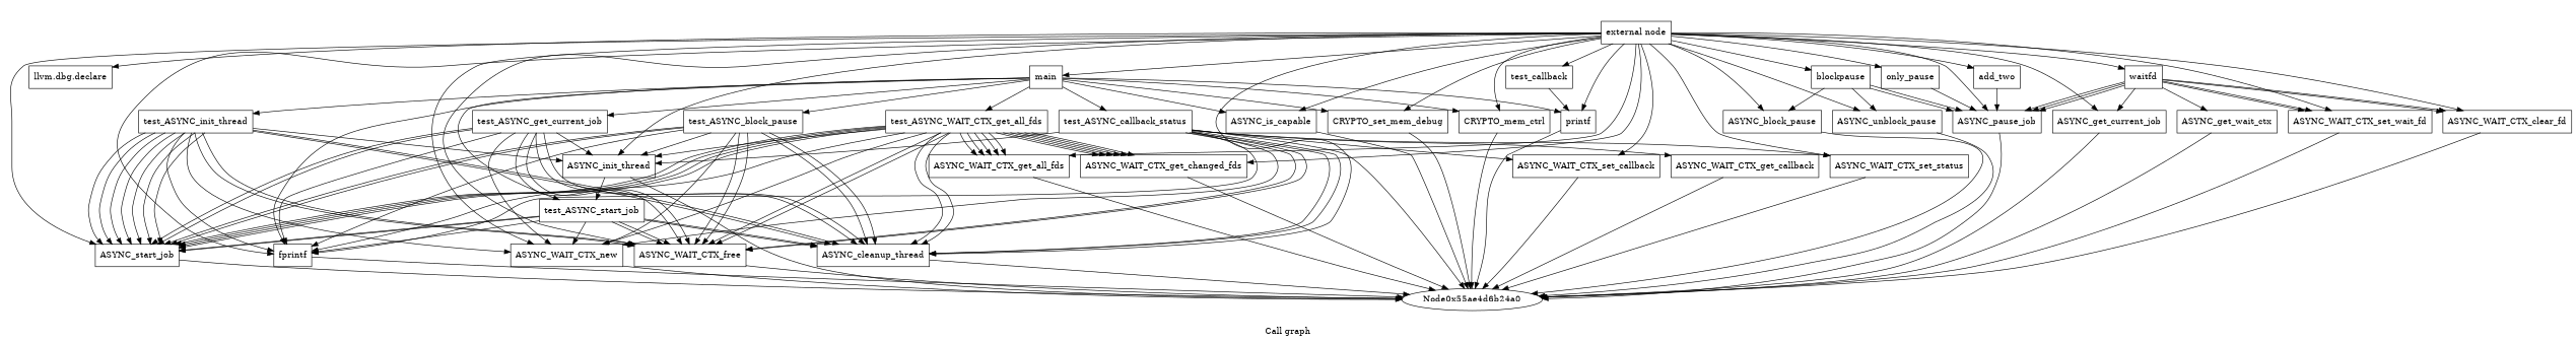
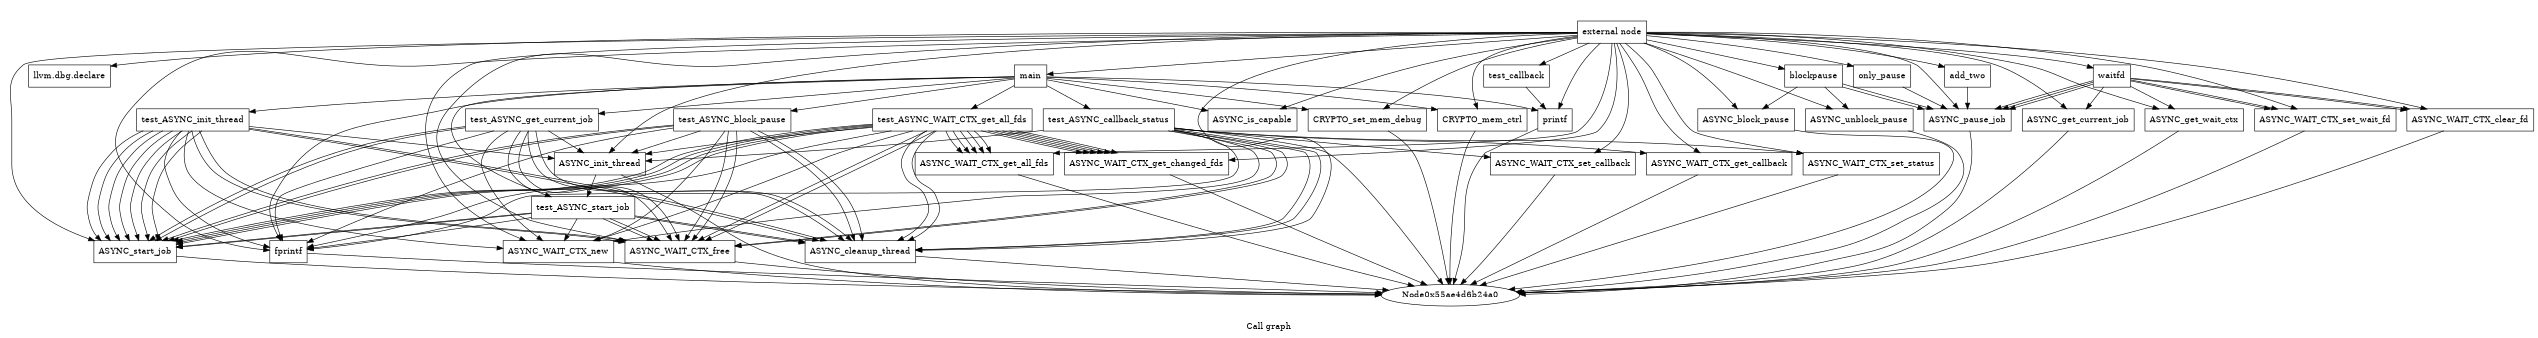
  digraph {
    label="Call graph"
    node [shape=record]
    n1 [label="{external node}"]
    n2 [label="{main}"]
    n3 [label="{llvm.dbg.declare}"]
    n4 [label="{ASYNC_is_capable}"]
    n5 [label="{fprintf}"]
    n6 [label="{CRYPTO_set_mem_debug}"]
    n7 [label="{CRYPTO_mem_ctrl}"]
    n8 [label="{printf}"]
    n9 [label="{ASYNC_init_thread}"]
    n10 [label="{ASYNC_WAIT_CTX_new}"]
    n11 [label="{blockpause}"]
    n12 [label="{ASYNC_start_job}"]
    n13 [label="{ASYNC_WAIT_CTX_free}"]
    n14 [label="{ASYNC_cleanup_thread}"]
    n15 [label="{ASYNC_block_pause}"]
    n16 [label="{ASYNC_pause_job}"]
    n17 [label="{ASYNC_unblock_pause}"]
    n18 [label="{waitfd}"]
    n19 [label="{ASYNC_WAIT_CTX_get_all_fds}"]
    n20 [label="{ASYNC_WAIT_CTX_get_changed_fds}"]
    n21 [label="{ASYNC_get_current_job}"]
    n22 [label="{ASYNC_get_wait_ctx}"]
    n23 [label="{ASYNC_WAIT_CTX_set_wait_fd}"]
    n24 [label="{ASYNC_WAIT_CTX_clear_fd}"]
    n25 [label="{add_two}"]
    n26 [label="{test_callback}"]
    n27 [label="{ASYNC_WAIT_CTX_set_callback}"]
    n28 [label="{ASYNC_WAIT_CTX_get_callback}"]
    n29 [label="{ASYNC_WAIT_CTX_set_status}"]
    n30 [label="{only_pause}"]
    n31 [label="{test_ASYNC_init_thread}"]
    n32 [label="{test_ASYNC_callback_status}"]
    n33 [label="{test_ASYNC_start_job}"]
    n34 [label="{test_ASYNC_get_current_job}"]
    n35 [label="{test_ASYNC_WAIT_CTX_get_all_fds}"]
    n36 [label="{test_ASYNC_block_pause}"]
    Node0x55ae4d6b24a0 [shape=""]
    n1 -> n2
    n1 -> n3
    n1 -> n4
    n1 -> n5
    n1 -> n6
    n1 -> n7
    n1 -> n8
    n1 -> n9
    n1 -> n10
    n1 -> n11
    n1 -> n12
    n1 -> n13
    n1 -> n14
    n1 -> n15
    n1 -> n16
    n1 -> n17
    n1 -> n18
    n1 -> n19
    n1 -> n20
    n1 -> n21
+   n1 -> n22
    n1 -> n23
    n1 -> n24
    n1 -> n25
    n1 -> n26
    n1 -> n27
+   n1 -> n28
    n1 -> n29
    n1 -> n30
    n2 -> n4
    n2 -> n5
    n2 -> n6
    n2 -> n7
    n2 -> n8
    n2 -> n31
    n2 -> n32
    n2 -> n33
    n2 -> n34
    n2 -> n35
    n2 -> n36
-   n4 -> Node0x55ae4d6b24a0
    n5 -> Node0x55ae4d6b24a0
    n6 -> Node0x55ae4d6b24a0
    n7 -> Node0x55ae4d6b24a0
    n8 -> Node0x55ae4d6b24a0
    n9 -> n33
    n9 -> Node0x55ae4d6b24a0
    n10 -> Node0x55ae4d6b24a0
    n11 -> n15
    n11 -> n16
    n11 -> n16
    n11 -> n17
    n12 -> Node0x55ae4d6b24a0
    n13 -> Node0x55ae4d6b24a0
    n14 -> Node0x55ae4d6b24a0
    n15 -> Node0x55ae4d6b24a0
    n16 -> Node0x55ae4d6b24a0
    n17 -> Node0x55ae4d6b24a0
    n18 -> n16
    n18 -> n16
    n18 -> n16
    n18 -> n21
    n18 -> n22
    n18 -> n23
    n18 -> n23
    n18 -> n24
    n18 -> n24
    n19 -> Node0x55ae4d6b24a0
    n20 -> Node0x55ae4d6b24a0
    n21 -> Node0x55ae4d6b24a0
    n22 -> Node0x55ae4d6b24a0
    n23 -> Node0x55ae4d6b24a0
    n24 -> Node0x55ae4d6b24a0
    n25 -> n16
    n26 -> n8
    n27 -> Node0x55ae4d6b24a0
    n28 -> Node0x55ae4d6b24a0
    n29 -> Node0x55ae4d6b24a0
    n30 -> n16
    n31 -> n5
    n31 -> n9
    n31 -> n10
    n31 -> n12
    n31 -> n12
    n31 -> n12
    n31 -> n12
    n31 -> n12
    n31 -> n12
    n31 -> n12
    n31 -> n13
    n31 -> n13
    n31 -> n14
    n31 -> n14
    n32 -> n5
    n32 -> n9
    n32 -> n10
    n32 -> n13
    n32 -> n13
    n32 -> n14
    n32 -> n14
    n32 -> n27
    n32 -> n28
    n32 -> n29
    n32 -> Node0x55ae4d6b24a0
    n33 -> n5
    n33 -> n10
    n33 -> n12
    n33 -> n12
    n33 -> n13
    n33 -> n13
    n33 -> n14
    n33 -> n14
    n34 -> n5
    n34 -> n9
    n34 -> n10
    n34 -> n12
    n34 -> n12
    n34 -> n13
    n34 -> n13
    n34 -> n14
    n34 -> n14
    n35 -> n5
    n35 -> n9
    n35 -> n10
    n35 -> n12
    n35 -> n12
    n35 -> n12
    n35 -> n12
    n35 -> n13
    n35 -> n13
    n35 -> n14
    n35 -> n14
    n35 -> n19
    n35 -> n19
    n35 -> n19
    n35 -> n19
    n35 -> n19
    n35 -> n20
    n35 -> n20
    n35 -> n20
    n35 -> n20
    n35 -> n20
    n35 -> n20
    n36 -> n5
    n36 -> n9
    n36 -> n10
    n36 -> n12
    n36 -> n12
    n36 -> n13
    n36 -> n13
    n36 -> n14
    n36 -> n14
  }
